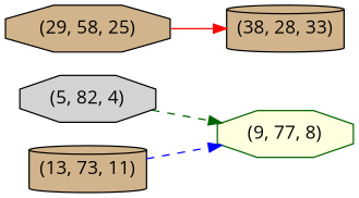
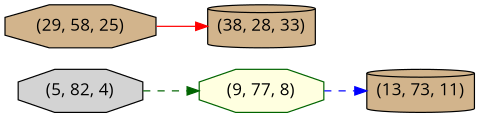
  digraph {
    fontname="Open Sans"
    rankdir=LR
    node [color=black fillcolor=tan fontname="Open Sans" shape=octagon style=filled]
    edge [fontname="Open Sans" style=dashed]
    "(5, 82, 4)" [fillcolor=lightgrey]
    "(9, 77, 8)" [color=darkgreen fillcolor=lightyellow]
    "(13, 73, 11)" [shape=cylinder]
    n4 [label="(38, 28, 33)" shape=cylinder]
    "(29, 58, 25)"
    "(5, 82, 4)" -> "(9, 77, 8)" [color=darkgreen]
-   "(13, 73, 11)" -> "(9, 77, 8)" [color=blue]
+   "(9, 77, 8)" -> "(13, 73, 11)" [color=blue]
    "(29, 58, 25)" -> n4 [color=red style=solid]
  }
